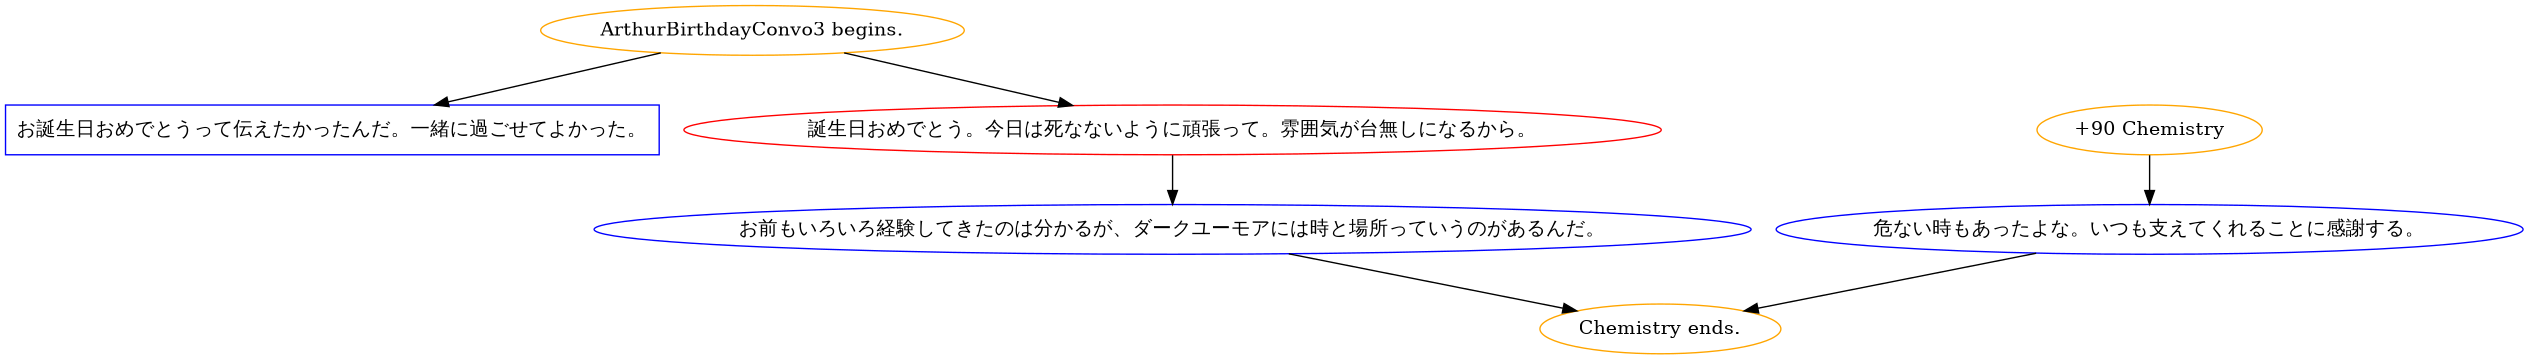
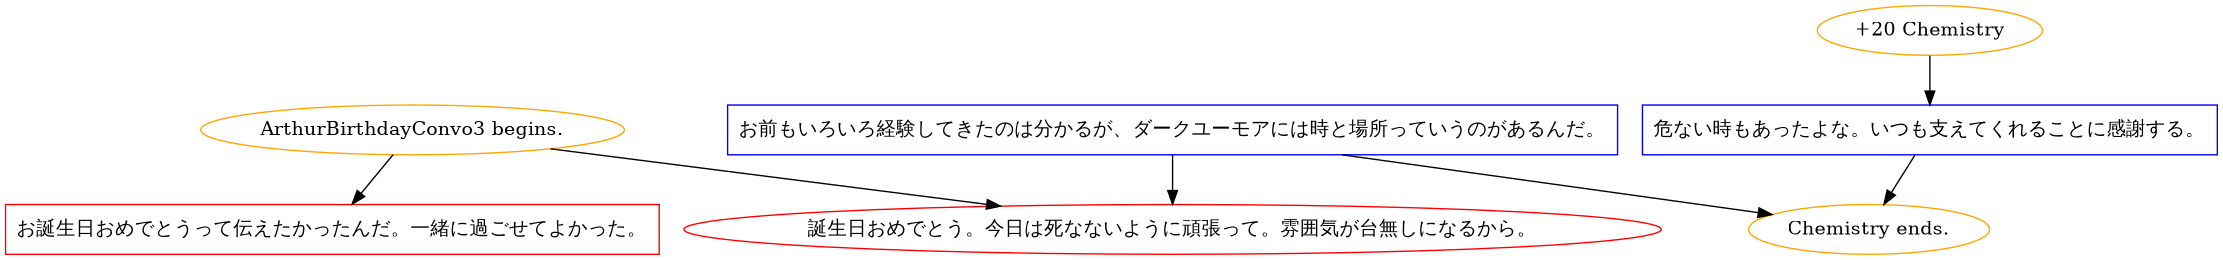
  digraph {
    node [color=orange]
    "ArthurBirthdayConvo3 begins."
-   n2 [color=blue label="お誕生日おめでとうって伝えたかったんだ。一緒に過ごせてよかった。" shape=box]
+   n2 [color=red label="お誕生日おめでとうって伝えたかったんだ。一緒に過ごせてよかった。" shape=box]
    n3 [color=red label="誕生日おめでとう。今日は死なないように頑張って。雰囲気が台無しになるから。" shape=ellipse]
-   n4 [color=blue label="お前もいろいろ経験してきたのは分かるが、ダークユーモアには時と場所っていうのがあるんだ。" shape=ellipse]
-   n5 [label="+90 Chemistry"]
-   n6 [color=blue label="危ない時もあったよな。いつも支えてくれることに感謝する。" shape=ellipse]
+   n4 [color=blue label="お前もいろいろ経験してきたのは分かるが、ダークユーモアには時と場所っていうのがあるんだ。" shape=box]
+   n5 [label="+20 Chemistry"]
+   n6 [color=blue label="危ない時もあったよな。いつも支えてくれることに感謝する。" shape=box]
    n7 [label="Chemistry ends."]
    "ArthurBirthdayConvo3 begins." -> n2
    "ArthurBirthdayConvo3 begins." -> n3
-   n3 -> n4
+   n4 -> n3
    n4 -> n7
    n5 -> n6
    n6 -> n7
  }
